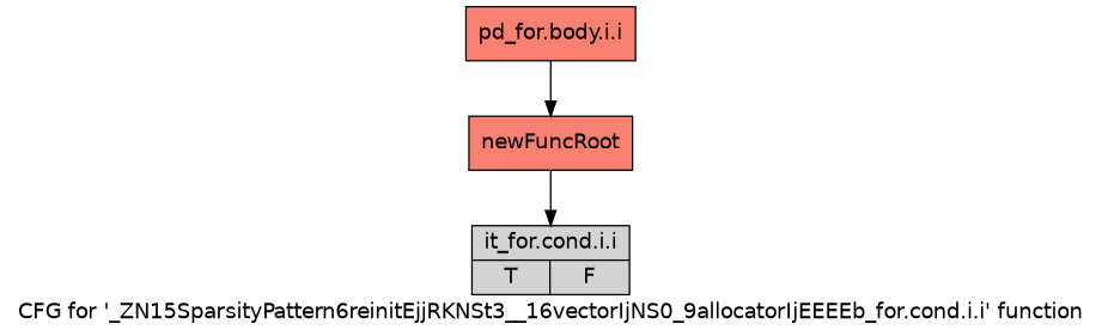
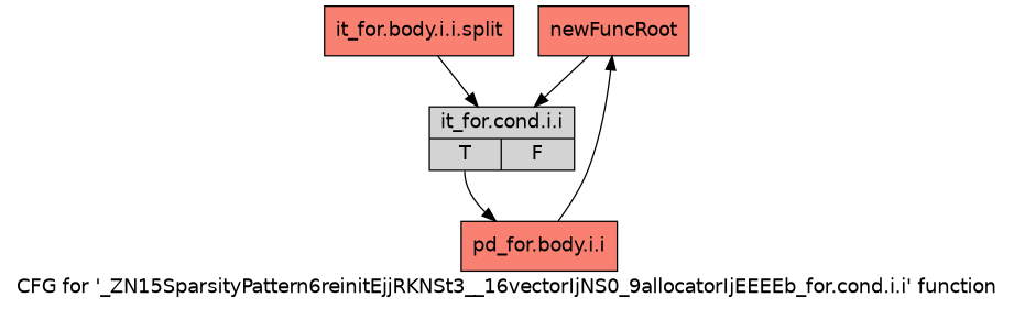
  digraph {
    fontname="DejaVu Sans"
    label="CFG for '_ZN15SparsityPattern6reinitEjjRKNSt3__16vectorIjNS0_9allocatorIjEEEEb_for.cond.i.i' function"
    node [fillcolor=salmon fontname="DejaVu Sans" shape=record style=filled]
    edge [fontname="DejaVu Sans"]
    n1 [label="{newFuncRoot}"]
    n2 [fillcolor=lightgrey label="{it_for.cond.i.i|{<s0>T|<s1>F}}"]
    n3 [label="{pd_for.body.i.i}"]
+   n4 [label="{it_for.body.i.i.split}"]
    n1 -> n2
+   n2 -> n3 [tailport=s0]
    n3 -> n1
+   n4 -> n2
  }
